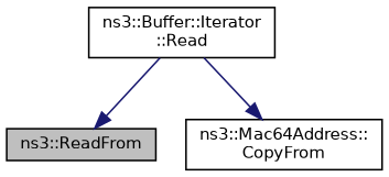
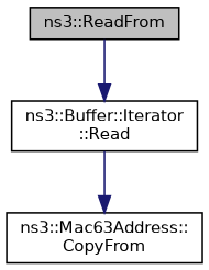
  digraph {
    rankdir=TB
    node [color=black fillcolor=white fontname=Helvetica fontsize=10 shape=record style=filled]
    edge [color=midnightblue fontname=Helvetica fontsize=10 labelfontname=Helvetica labelfontsize=10 style=solid]
    n1 [fillcolor=grey75 fontcolor=black height=0.2 label="ns3::ReadFrom" width=0.4]
    n2 [height=0.2 label="ns3::Buffer::Iterator\l::Read" width=0.4]
-   n3 [height=0.2 label="ns3::Mac64Address::\lCopyFrom" width=0.4]
-   n2 -> n1
+   n3 [height=0.2 label="ns3::Mac63Address::\lCopyFrom" width=0.4]
+   n1 -> n2
    n2 -> n3
  }
